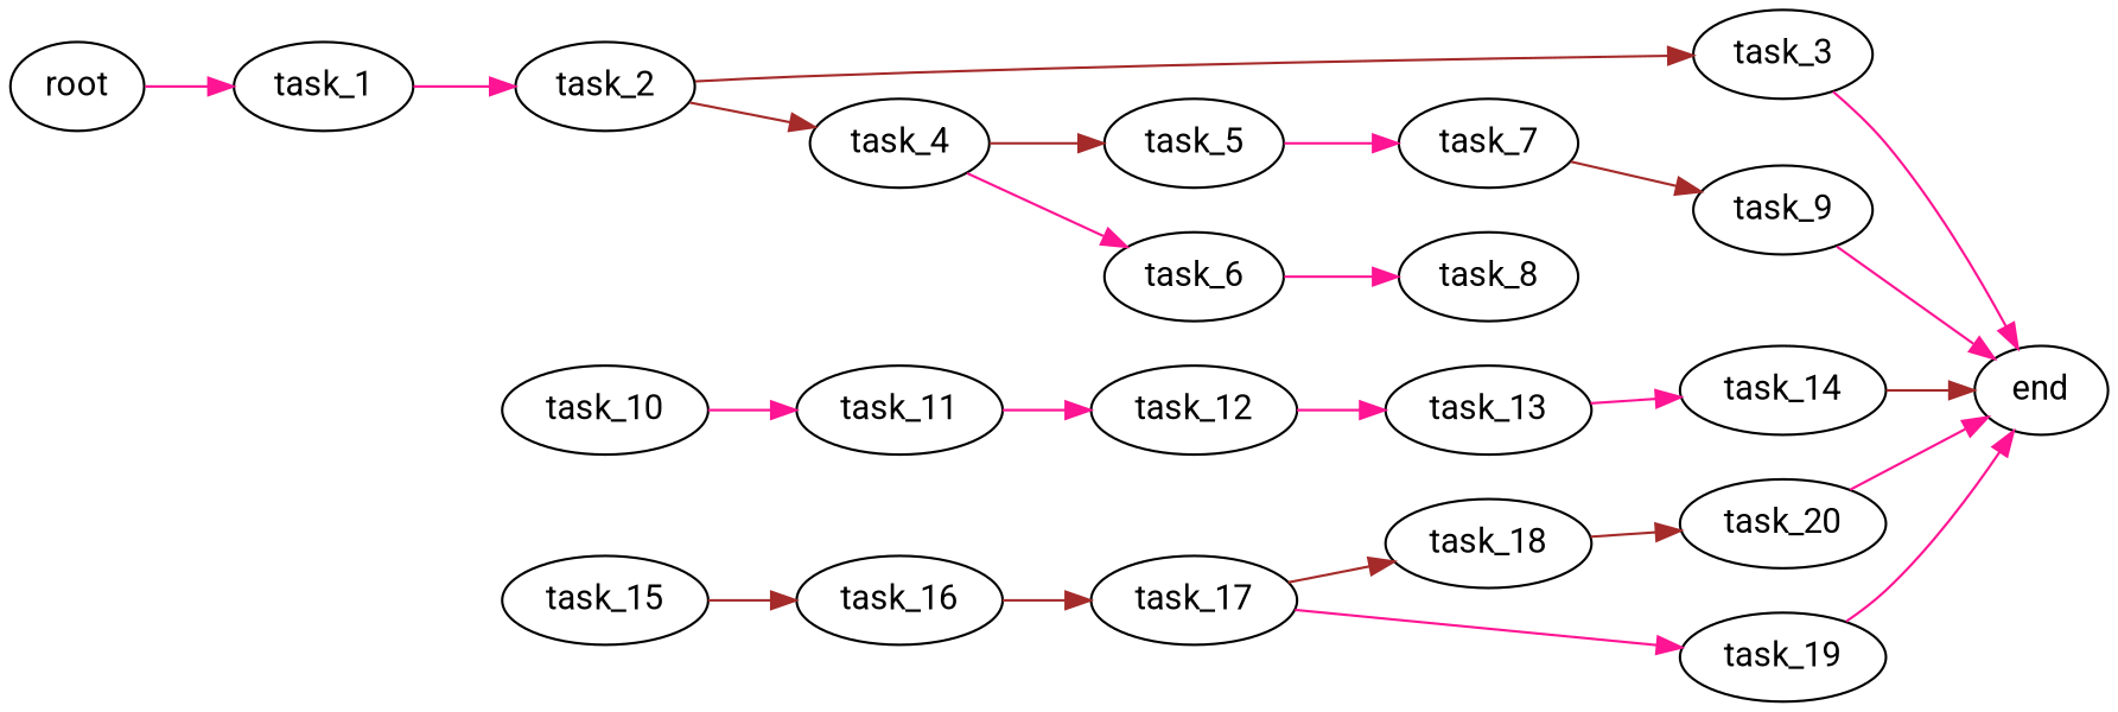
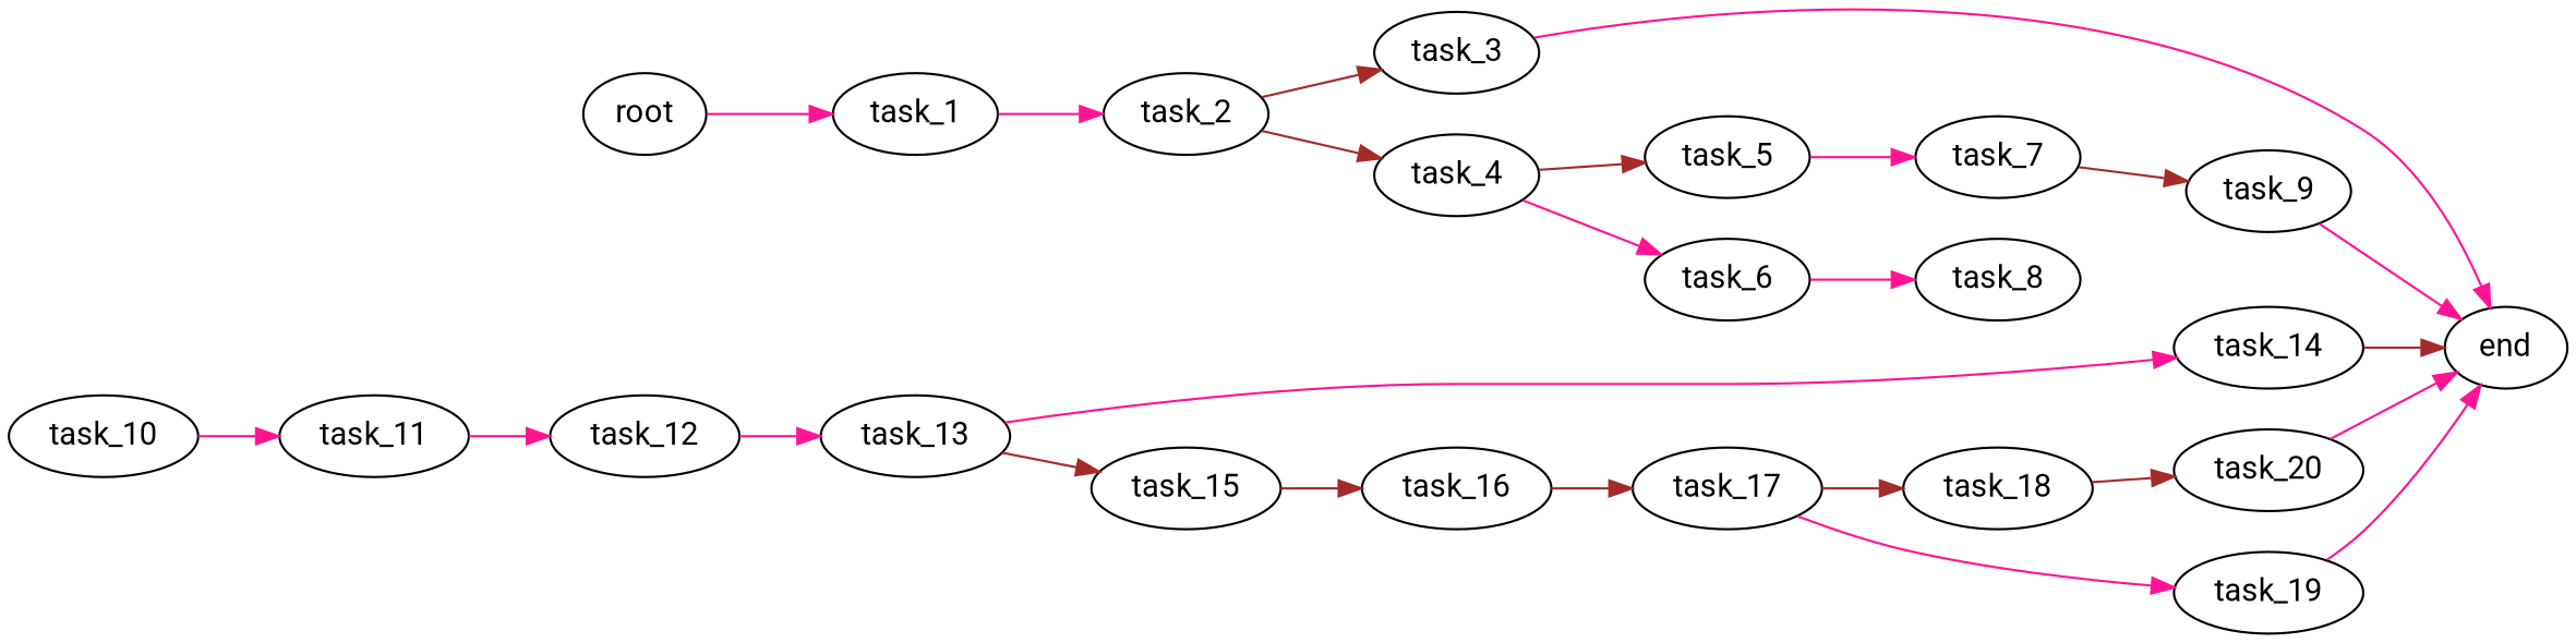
  digraph {
    fontname=Roboto
    rankdir=LR
    node [fontname=Roboto]
    edge [color=deeppink fontname=Roboto]
    root
    task_1
    task_2
    task_3
    task_4
    end
    task_5
    task_6
    task_7
    task_8
    task_9
    task_10
    task_11
    task_12
    task_13
    task_14
    task_15
    task_16
    task_17
    task_18
    task_19
    task_20
    root -> task_1
    task_1 -> task_2
    task_2 -> task_3 [color=brown]
    task_2 -> task_4 [color=brown]
    task_3 -> end
    task_4 -> task_5 [color=brown]
    task_4 -> task_6
    task_5 -> task_7
    task_6 -> task_8
    task_7 -> task_9 [color=brown]
    task_9 -> end
    task_10 -> task_11
    task_11 -> task_12
    task_12 -> task_13
    task_13 -> task_14
+   task_13 -> task_15 [color=brown]
    task_14 -> end [color=brown]
    task_15 -> task_16 [color=brown]
    task_16 -> task_17 [color=brown]
    task_17 -> task_18 [color=brown]
    task_17 -> task_19
    task_18 -> task_20 [color=brown]
    task_19 -> end
    task_20 -> end
  }
